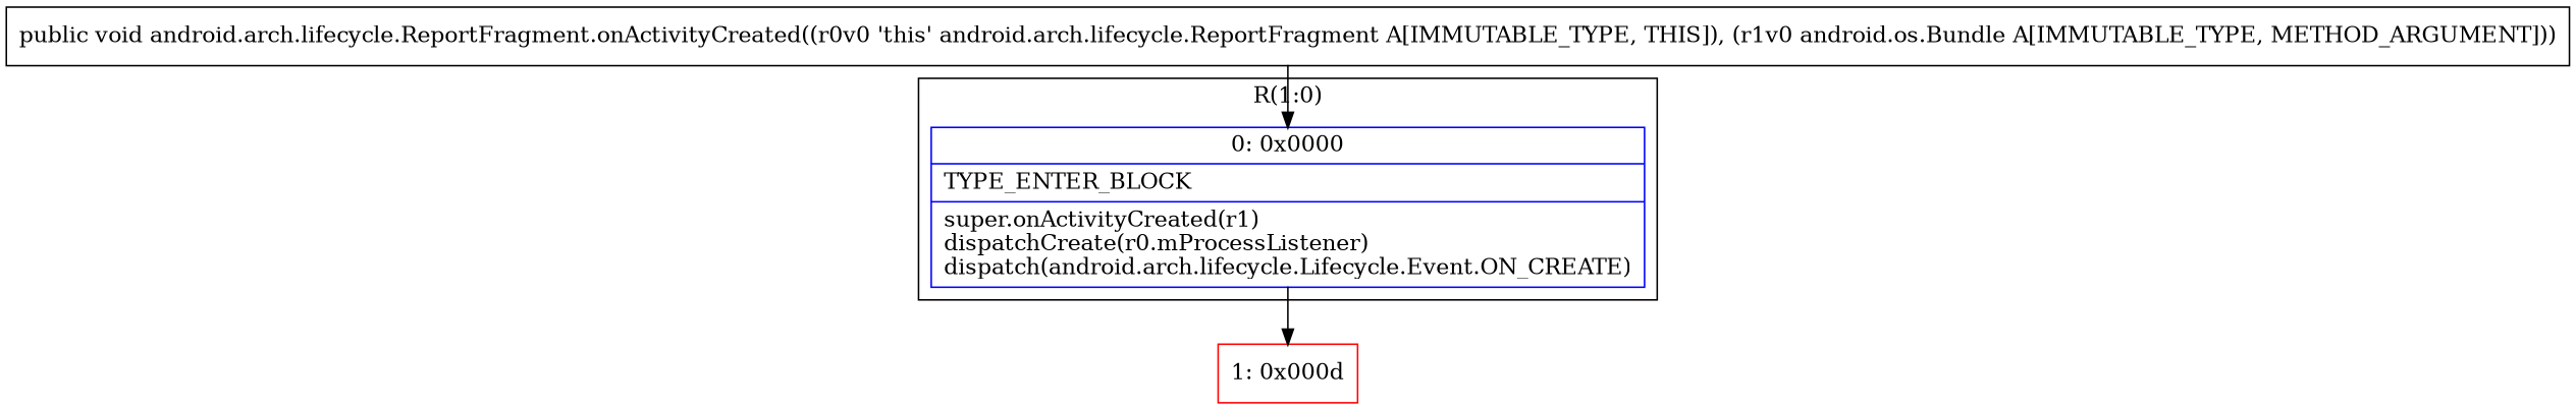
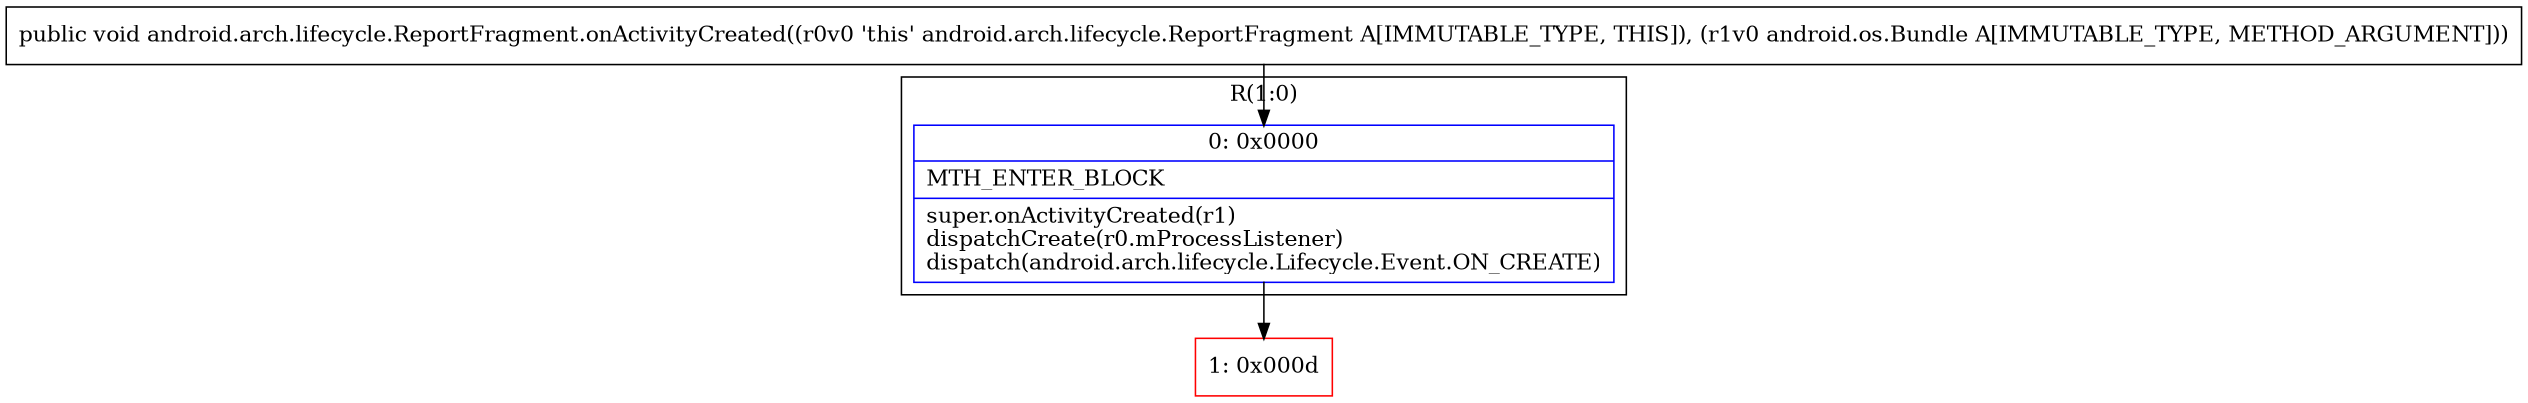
  digraph {
    node [shape=record]
-   n1 [color=blue label="{0\:\ 0x0000|TYPE_ENTER_BLOCK\l|super.onActivityCreated(r1)\ldispatchCreate(r0.mProcessListener)\ldispatch(android.arch.lifecycle.Lifecycle.Event.ON_CREATE)\l}"]
+   n1 [color=blue label="{0\:\ 0x0000|MTH_ENTER_BLOCK\l|super.onActivityCreated(r1)\ldispatchCreate(r0.mProcessListener)\ldispatch(android.arch.lifecycle.Lifecycle.Event.ON_CREATE)\l}"]
    n2 [color=red label="{1\:\ 0x000d}"]
    n3 [label="{public void android.arch.lifecycle.ReportFragment.onActivityCreated((r0v0 'this' android.arch.lifecycle.ReportFragment A[IMMUTABLE_TYPE, THIS]), (r1v0 android.os.Bundle A[IMMUTABLE_TYPE, METHOD_ARGUMENT])) }"]
    subgraph cluster_1 {
      label="R(1:0)"
      n1
    }
    n1 -> n2
    n3 -> n1
  }
